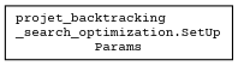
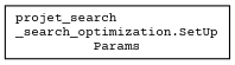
  digraph {
    rankdir=LR
    fontname="Courier Prime"
-   n1 [color=black fillcolor=white fontname="Courier Prime" fontsize=10 height=0.2 label="projet_backtracking\l_search_optimization.SetUp\lParams" shape=record style=filled width=0.4]
+   n1 [color=black fillcolor=white fontname="Courier Prime" fontsize=10 height=0.2 label="projet_search\l_search_optimization.SetUp\lParams" shape=record style=filled width=0.4]
  }
